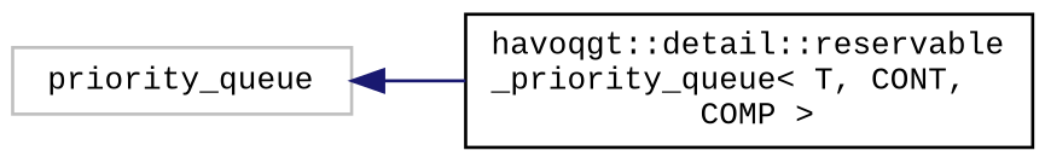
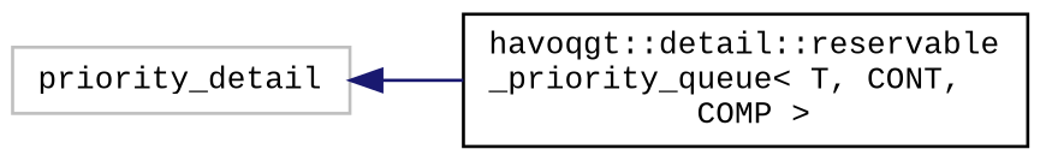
  digraph {
    rankdir=LR
    fontname="Liberation Mono"
    node [fillcolor=white fontname="Liberation Mono" fontsize=10 shape=record style=filled]
-   n1 [color=grey75 height=0.2 label=priority_queue width=0.4]
+   n1 [color=grey75 height=0.2 label=priority_detail width=0.4]
    n2 [color=black height=0.2 label="havoqgt::detail::reservable\l_priority_queue\< T, CONT,\l COMP \>" width=0.4]
    n1 -> n2 [color=midnightblue dir=back fontname="Liberation Mono" fontsize=10 labelfontname=Helvetica labelfontsize=10 style=solid]
  }
